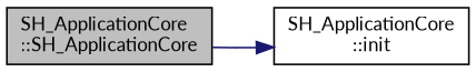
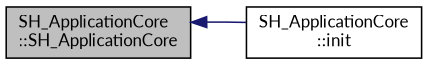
  digraph {
    rankdir=LR
    fontname=Lato
    node [color=black fontname=Lato fontsize=11 shape=record]
    n1 [fillcolor=grey75 fontcolor=black height=0.2 label="SH_ApplicationCore\l::SH_ApplicationCore" style=filled width=0.4]
    n2 [height=0.2 label="SH_ApplicationCore\l::init" width=0.4]
-   n1 -> n2 [color=midnightblue fontname=Lato fontsize=11 labelfontname=Verdana labelfontsize=11 style=solid]
+   n2 -> n1 [color=midnightblue fontname=Lato fontsize=11 labelfontname=Verdana labelfontsize=11 style=solid]
  }
